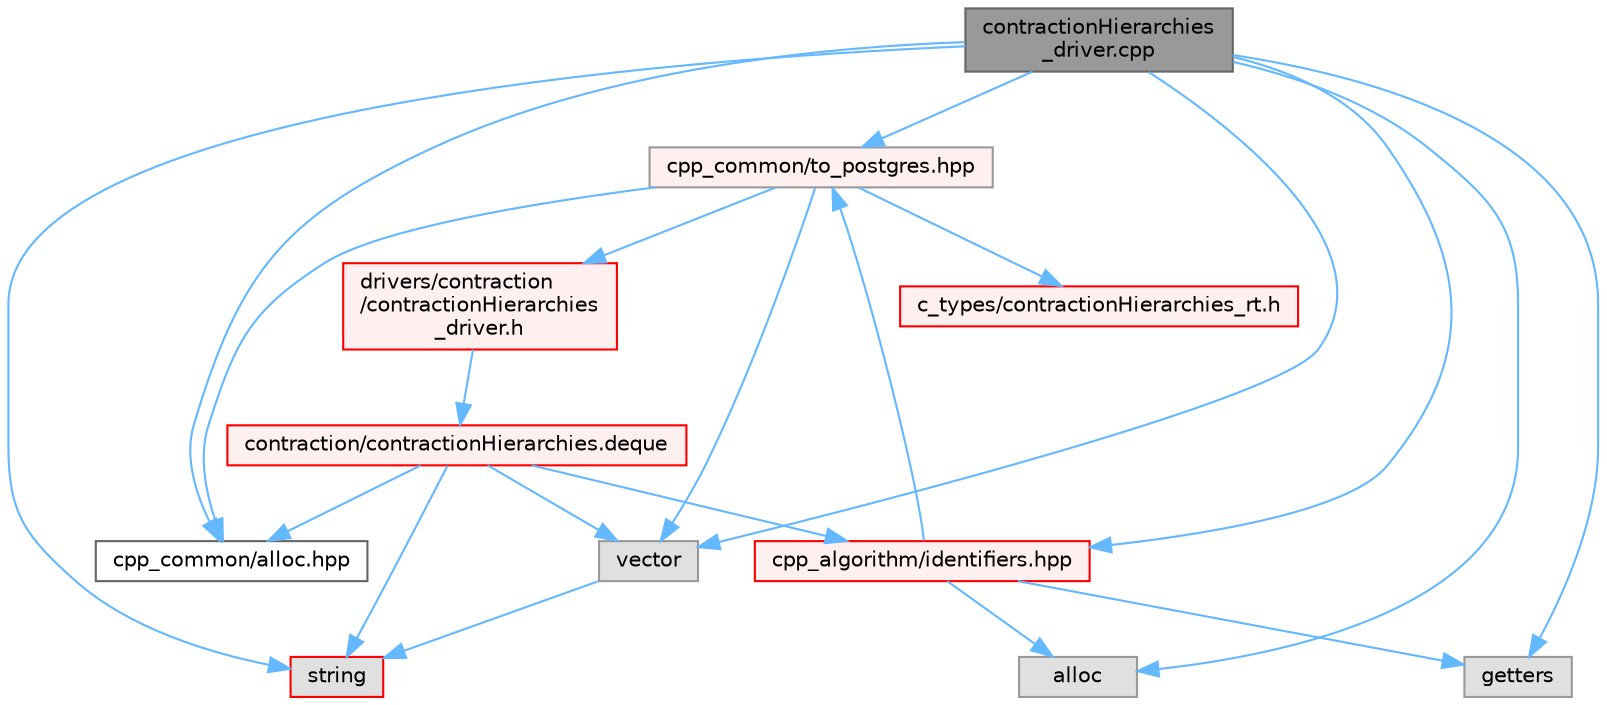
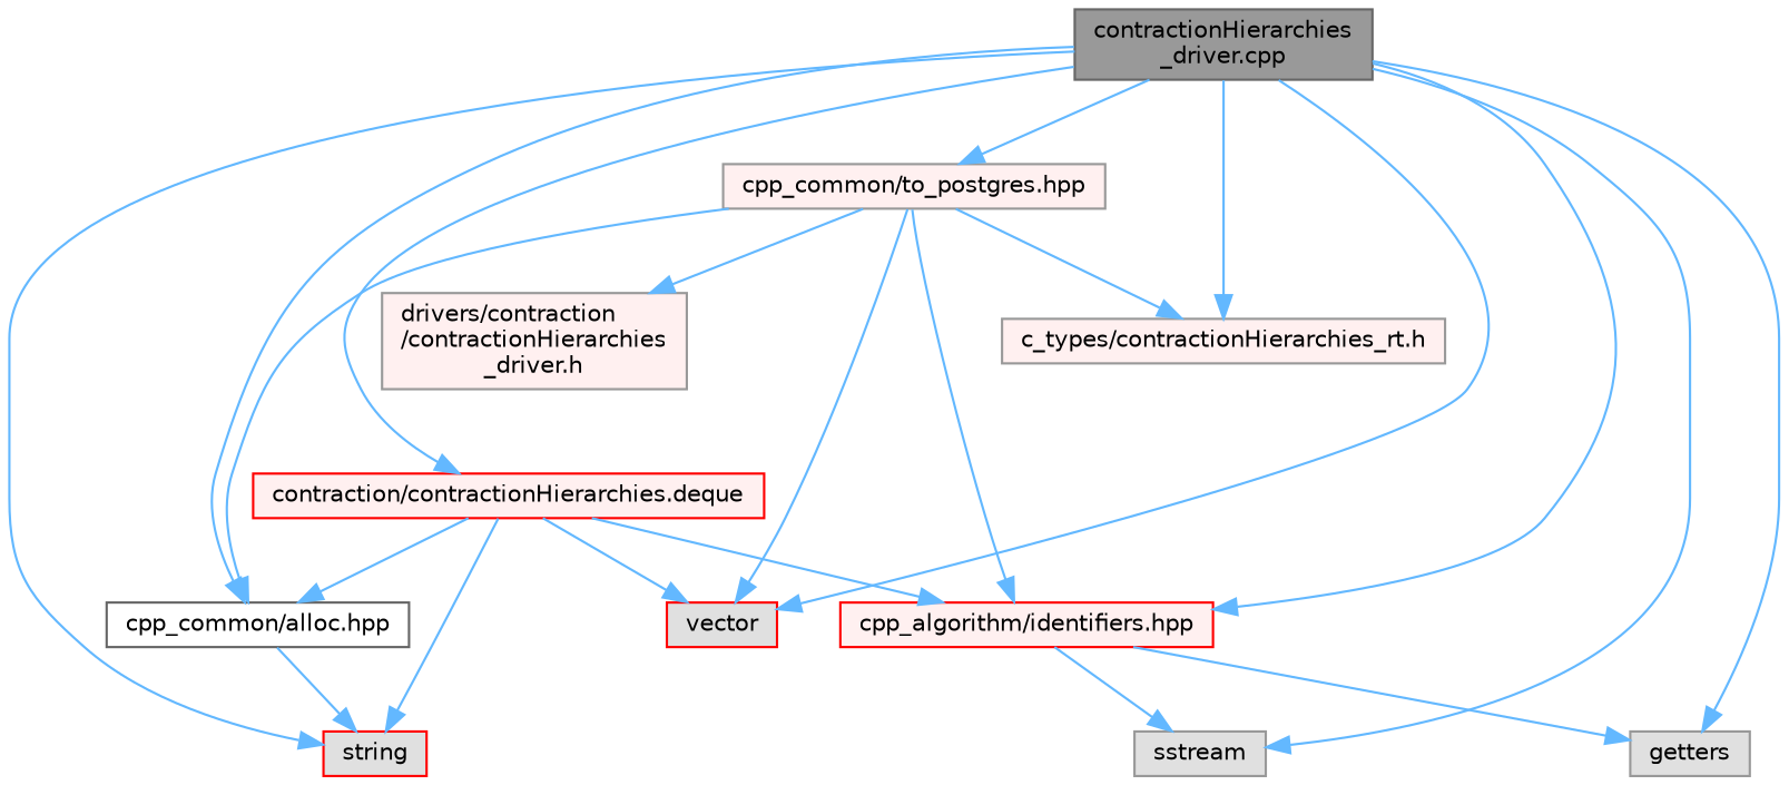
  digraph {
    node [color=red fillcolor="#FFF0F0" fontname=Helvetica fontsize=10 shape=box style=filled]
    edge [color=steelblue1 fontname=Helvetica fontsize=10 labelfontname=Helvetica labelfontsize=10 style=solid]
    n1 [color=gray40 fillcolor=grey60 fontcolor=black height=0.2 label="contractionHierarchies\l_driver.cpp" width=0.4]
    n2 [fillcolor="#E0E0E0" height=0.2 label=string width=0.4]
-   n3 [color=grey60 fillcolor="#E0E0E0" height=0.2 label=alloc width=0.4]
-   n4 [color=grey60 fillcolor="#E0E0E0" height=0.2 label=vector width=0.4]
+   n3 [color=grey60 fillcolor="#E0E0E0" height=0.2 label=sstream width=0.4]
+   n4 [fillcolor="#E0E0E0" height=0.2 label=vector width=0.4]
    n5 [color=grey60 fillcolor="#E0E0E0" height=0.2 label=getters width=0.4]
    n6 [color=grey60 height=0.2 label="cpp_common/to_postgres.hpp" width=0.4]
-   n7 [height=0.2 label="c_types/contractionHierarchies_rt.h" width=0.4]
+   n7 [color=grey60 height=0.2 label="c_types/contractionHierarchies_rt.h" width=0.4]
    n8 [color=grey40 fillcolor=white height=0.2 label="cpp_common/alloc.hpp" width=0.4]
    n9 [height=0.2 label="cpp_algorithm/identifiers.hpp" width=0.4]
    n10 [height=0.2 label="contraction/contractionHierarchies.deque" width=0.4]
-   n11 [height=0.2 label="drivers/contraction\l/contractionHierarchies\l_driver.h" width=0.4]
+   n11 [color=grey60 height=0.2 label="drivers/contraction\l/contractionHierarchies\l_driver.h" width=0.4]
    n1 -> n2
    n1 -> n3
    n1 -> n4
    n1 -> n5
    n1 -> n6
+   n1 -> n7
    n1 -> n8
    n1 -> n9
-   n11 -> n10
+   n1 -> n10
    n6 -> n4
    n6 -> n7
    n6 -> n8
-   n9 -> n6
+   n6 -> n9
    n6 -> n11
-   n4 -> n2
+   n8 -> n2
    n9 -> n3
    n9 -> n5
    n10 -> n2
    n10 -> n4
    n10 -> n8
    n10 -> n9
  }
